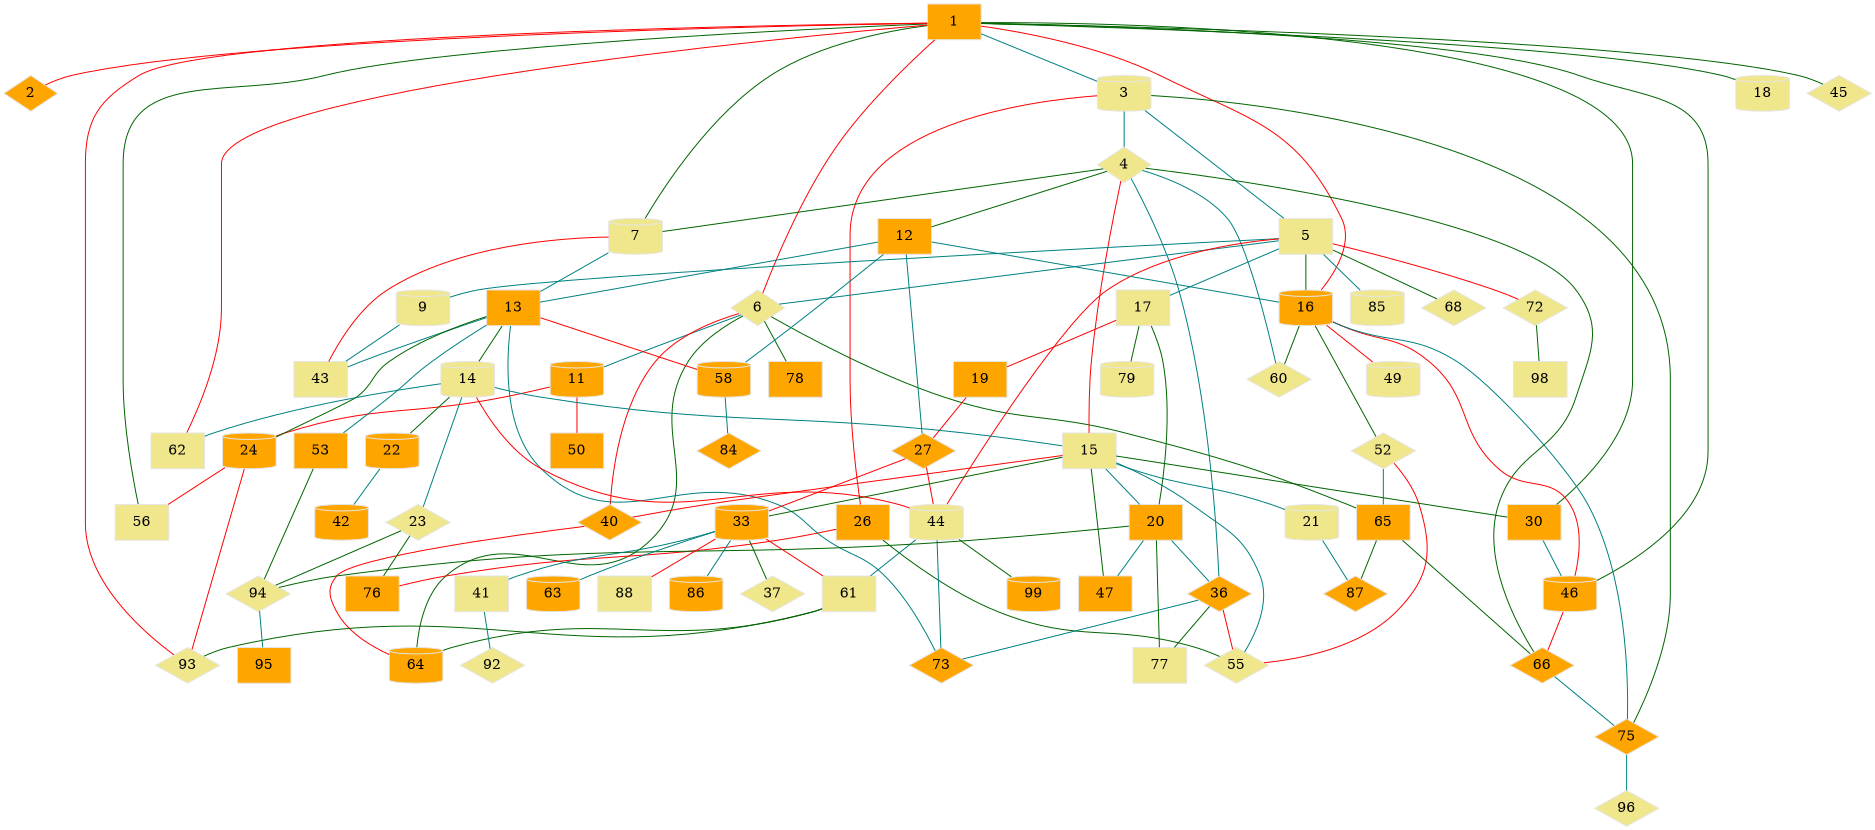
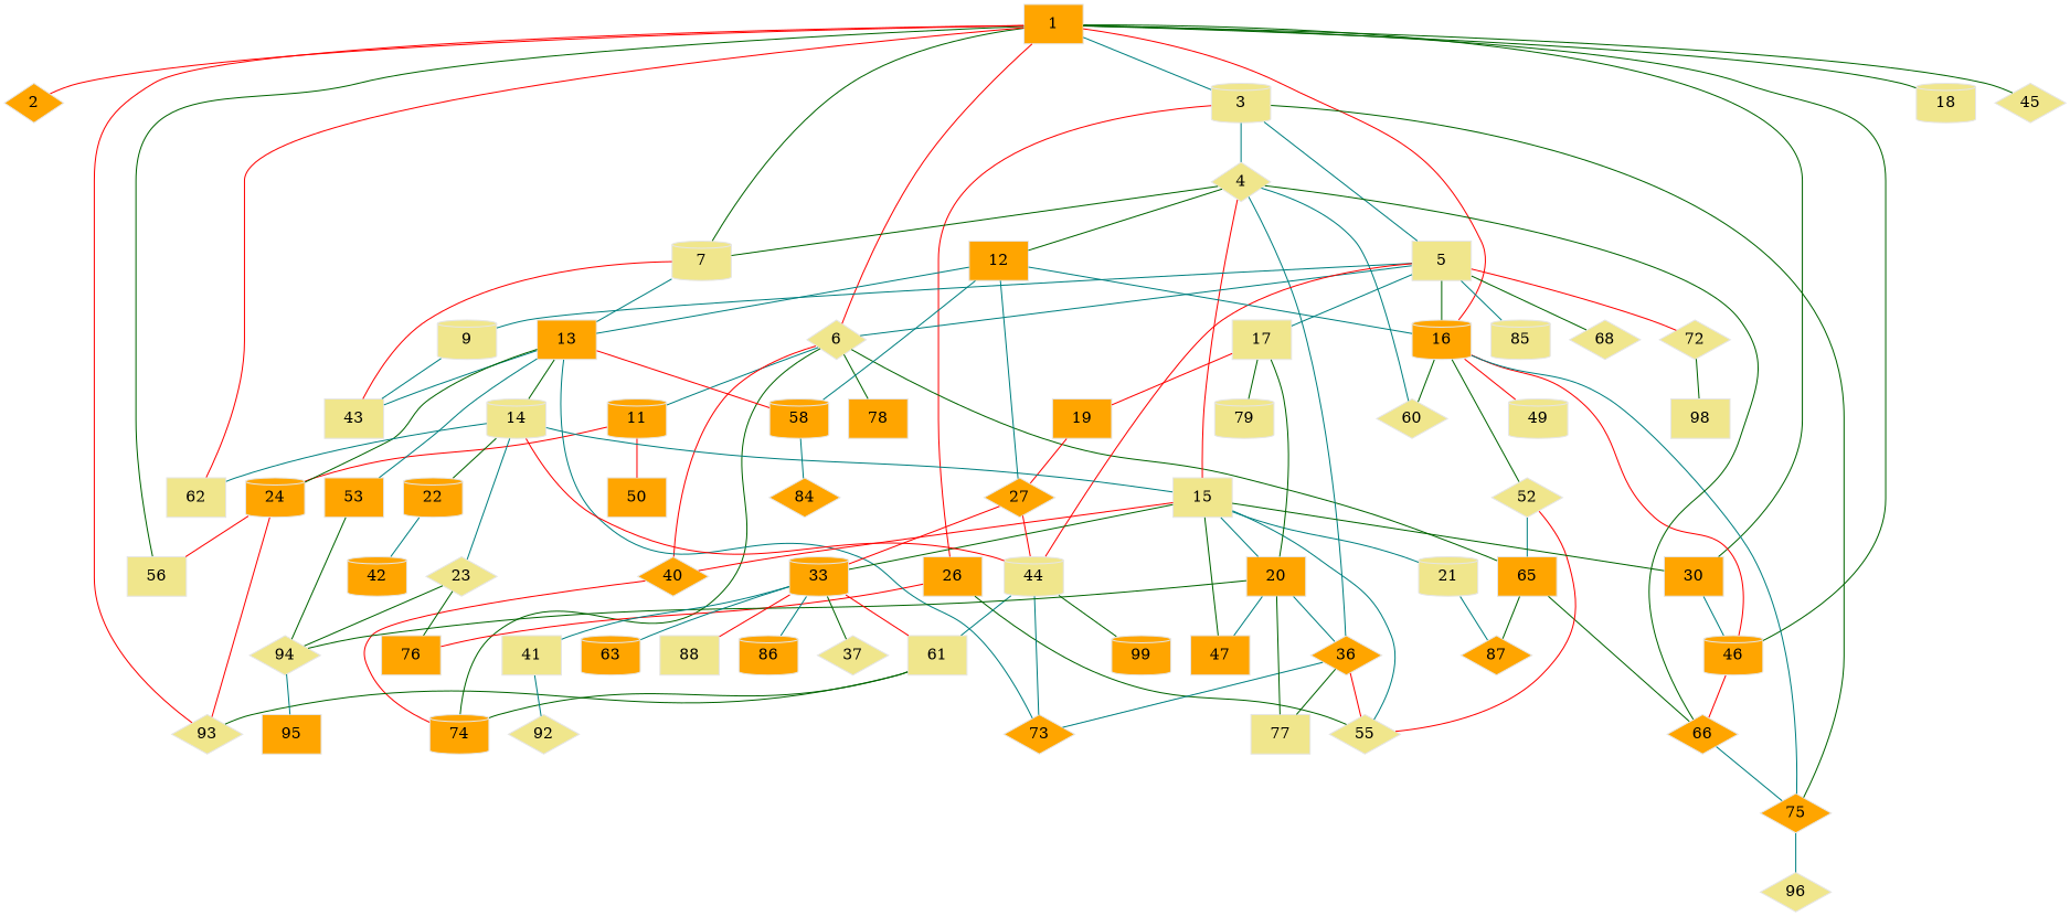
  graph {
    node [color=gray90 fillcolor=orange shape=box style=filled]
    edge [color=teal]
    1 [super="+35"]
    2 [shape=diamond super="+10"]
    3 [fillcolor=khaki shape=cylinder super="+8"]
    6 [fillcolor=khaki shape=diamond super="+29"]
    7 [fillcolor=khaki shape=cylinder super="+25"]
    16 [shape=cylinder super="+39"]
    18 [fillcolor=khaki shape=cylinder]
    30 [super="+91"]
    45 [fillcolor=khaki shape=diamond]
    46 [shape=cylinder super="+83"]
    56 [fillcolor=khaki]
    62 [fillcolor=khaki super="+80"]
    93 [fillcolor=khaki shape=diamond]
    4 [fillcolor=khaki shape=diamond super="+32"]
    5 [fillcolor=khaki super="+31"]
    26 [super="+57"]
    75 [shape=diamond]
    11 [shape=cylinder]
    40 [shape=diamond]
    65 [super="+97"]
-   74 [shape=cylinder label=64]
+   74 [shape=cylinder]
    78
    13 [super="+38"]
    43 [fillcolor=khaki]
    60 [fillcolor=khaki shape=diamond]
    49 [fillcolor=khaki shape=cylinder]
    52 [fillcolor=khaki shape=diamond]
    66 [shape=diamond super="+71"]
    12 [super="+67"]
    15 [fillcolor=khaki super="+82"]
    36 [shape=diamond super="+64"]
    9 [fillcolor=khaki shape=cylinder]
    17 [fillcolor=khaki]
    44 [fillcolor=khaki shape=cylinder super="+100"]
    68 [fillcolor=khaki shape=diamond]
    72 [fillcolor=khaki shape=diamond]
    85 [fillcolor=khaki shape=cylinder]
    55 [fillcolor=khaki shape=diamond super="+81"]
    76
    96 [fillcolor=khaki shape=diamond]
    27 [shape=diamond super="+70"]
    58 [shape=cylinder super="+59"]
    20 [super="+28"]
    21 [fillcolor=khaki shape=cylinder]
    33 [shape=cylinder super="+54"]
    47 [super="+48"]
    73 [shape=diamond super="+101"]
    77 [fillcolor=khaki]
    86 [shape=cylinder]
    19
    79 [fillcolor=khaki shape=cylinder]
    61 [fillcolor=khaki super="+90"]
    99 [shape=cylinder]
    98 [fillcolor=khaki]
    24 [shape=cylinder super="+69"]
    50 [super="+51"]
    87 [shape=diamond]
    14 [fillcolor=khaki shape=cylinder]
    53 [super="+89"]
    84 [shape=diamond]
    22 [shape=cylinder super="+34"]
    23 [fillcolor=khaki shape=diamond]
    94 [fillcolor=khaki shape=diamond]
    42 [shape=cylinder]
    37 [fillcolor=khaki shape=diamond]
    41 [fillcolor=khaki]
    63 [shape=cylinder]
    88 [fillcolor=khaki]
    95
    92 [fillcolor=khaki shape=diamond]
    1 -- 2 [color=red]
    1 -- 3
    1 -- 6 [color=red]
    1 -- 7 [color=darkgreen]
    1 -- 16 [color=red]
    1 -- 18 [color=darkgreen]
    1 -- 30 [color=darkgreen]
    1 -- 45 [color=darkgreen]
    1 -- 46 [color=darkgreen]
    1 -- 56 [color=darkgreen]
    1 -- 62 [color=red]
    1 -- 93 [color=red]
    3 -- 4
    3 -- 5
    3 -- 26 [color=red]
    3 -- 75 [color=darkgreen]
    6 -- 11
    6 -- 40 [color=red]
    6 -- 65 [color=darkgreen]
    6 -- 74 [color=darkgreen]
    6 -- 78 [color=darkgreen]
    7 -- 13
    7 -- 43 [color=red]
    16 -- 46 [color=red]
    16 -- 75
    16 -- 60 [color=darkgreen]
    16 -- 49 [color=red]
    16 -- 52 [color=darkgreen]
    30 -- 46
    46 -- 66 [color=red]
    4 -- 7 [color=darkgreen]
    4 -- 60
    4 -- 66 [color=darkgreen]
    4 -- 12 [color=darkgreen]
    4 -- 15 [color=red]
    4 -- 36
    5 -- 6
    5 -- 16 [color=darkgreen]
    5 -- 9
    5 -- 17
    5 -- 44 [color=red]
    5 -- 68 [color=darkgreen]
    5 -- 72 [color=red]
    5 -- 85
    26 -- 55 [color=darkgreen weight=2]
    26 -- 76 [color=red]
    75 -- 96
    11 -- 24 [color=red]
    11 -- 50 [color=red]
    40 -- 74 [color=red]
    65 -- 66 [color=darkgreen]
    65 -- 87 [color=darkgreen]
    13 -- 43
    13 -- 58 [color=red]
    13 -- 73
    13 -- 24 [color=darkgreen]
    13 -- 14 [color=darkgreen]
    13 -- 53
    52 -- 65
    52 -- 55 [color=red]
    66 -- 75
    12 -- 16
    12 -- 13
    12 -- 27
    12 -- 58
    15 -- 30 [color=darkgreen]
    15 -- 40 [color=red]
    15 -- 55
    15 -- 20
    15 -- 21
    15 -- 33 [color=darkgreen]
    15 -- 47 [color=darkgreen]
    36 -- 55 [color=red]
    36 -- 73
    36 -- 77 [color=darkgreen]
    9 -- 43
    17 -- 20 [color=darkgreen]
    17 -- 19 [color=red]
    17 -- 79 [color=darkgreen]
    44 -- 73
    44 -- 61
    44 -- 99 [color=darkgreen]
    72 -- 98 [color=darkgreen]
    27 -- 44 [color=red]
    27 -- 33 [color=red]
    58 -- 84
    20 -- 36
    20 -- 47
    20 -- 77 [color=darkgreen]
    20 -- 94 [color=darkgreen]
    21 -- 87
    33 -- 86
    33 -- 61 [color=red]
    33 -- 37 [color=darkgreen]
    33 -- 41
    33 -- 63
    33 -- 88 [color=red]
    19 -- 27 [color=red]
    61 -- 93 [color=darkgreen]
    61 -- 74 [color=darkgreen]
    24 -- 56 [color=red]
    24 -- 93 [color=red]
    14 -- 62
    14 -- 15
    14 -- 44 [color=red]
    14 -- 22 [color=darkgreen]
    14 -- 23
    53 -- 94 [color=darkgreen]
    22 -- 42
    23 -- 76 [color=darkgreen]
    23 -- 94 [color=darkgreen]
    94 -- 95
    41 -- 92
  }
